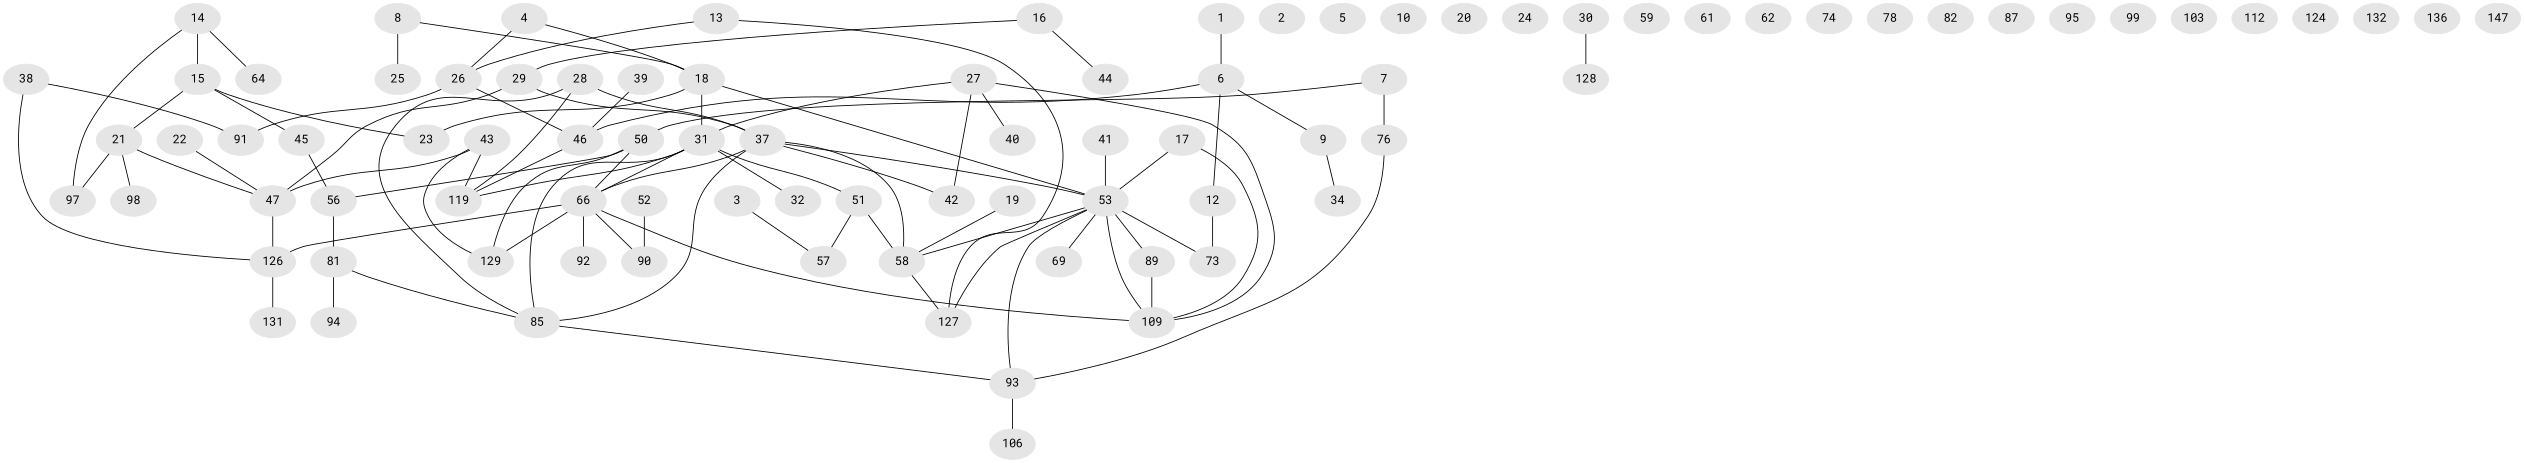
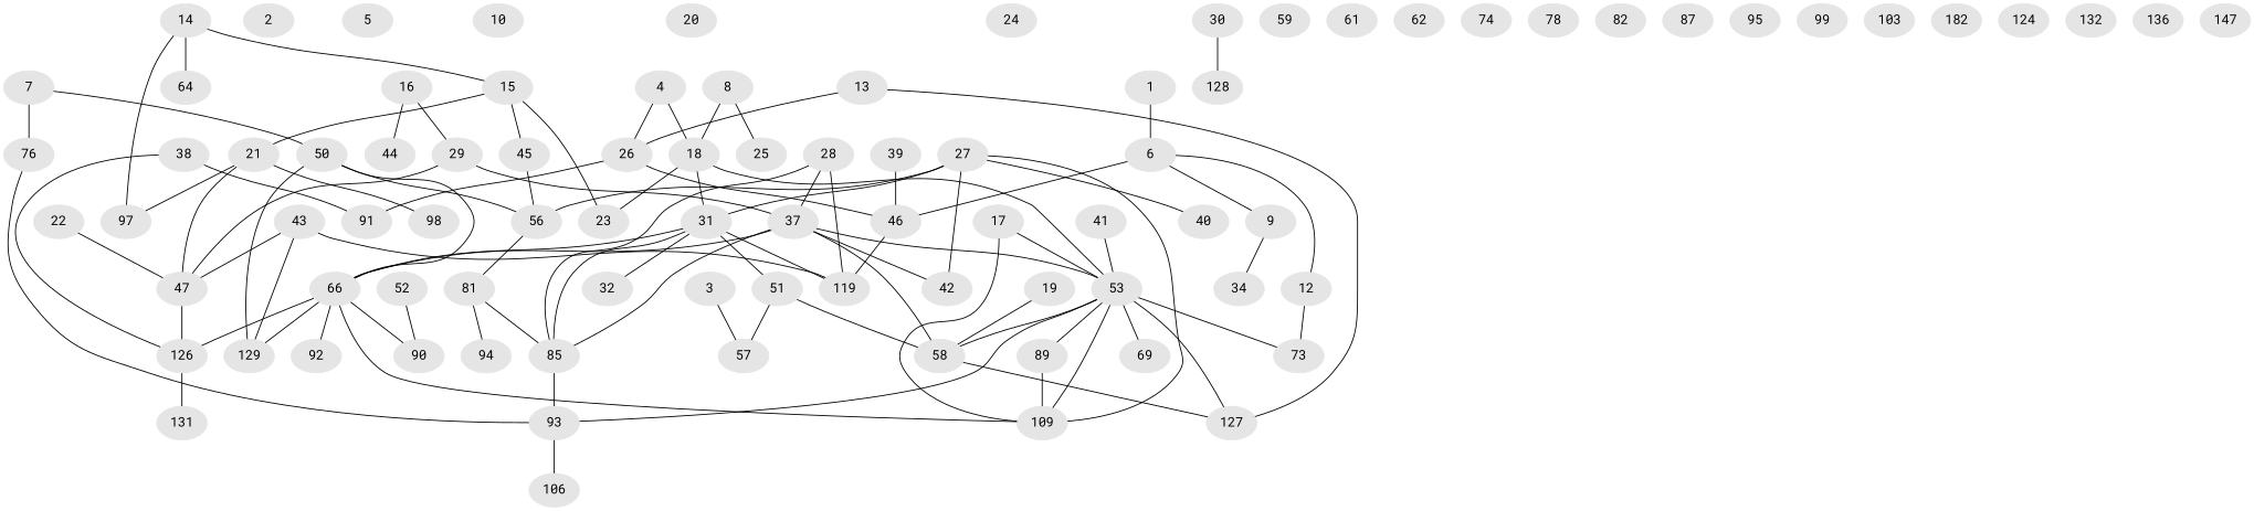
  graph {
    fontname="Roboto Mono"
    node [color=gray90 fontname="Roboto Mono" style=filled]
    edge [fontname="Roboto Mono"]
    6 [super="+63"]
    9 [super="+101+54"]
    12 [super="+35"]
    46 [super="+116"]
    1
    2
    3
    57
    4 [super="+107"]
    18 [super="+55"]
    26 [super="+48"]
    23
    53 [super="+102+118"]
    31 [super="+33+75+67"]
    91
    5 [super="+117"]
    34
    73
    119 [super="+139"]
    7 [super="+11"]
    50 [super="+88+96"]
    76 [super="+105"]
    56
    66 [super="+115"]
    129
    93 [super="+108"]
    8 [super="+100"]
    25
    10
    13
    127
    14 [super="+80"]
    15 [super="+114"]
    64
    97
    21 [super="+123"]
    45
    47
    98
    16 [super="+86+120"]
    29
    44 [super="+72"]
    37 [super="+60"]
    17 [super="+149+122"]
    109 [super="+121"]
    58 [super="+130"]
    69
    89
    85
    32
    51 [super="+84+65"]
    19
    20 [super="+68"]
    126
    22 [super="+71"]
    24
    27 [super="+36"]
    40 [super="+49"]
    42
    81 [super="+104"]
    28
    30 [super="+79"]
    128
    90 [super="+111"]
    92
    38
    131
    39 [super="+83"]
    41 [super="+113"]
    43
    52
    106
    94
    59
    61
    62
    74 [super="+110"]
    78
    82
    87
    95
    99
    103
-   112
+   112 [label=182]
    124
    132
    136
    147
    6 -- 9
    6 -- 12
    6 -- 46 [weight=2]
    9 -- 34
    12 -- 73
    46 -- 119
    1 -- 6
    3 -- 57
    4 -- 18
    4 -- 26
    18 -- 23
    18 -- 53
    18 -- 31
    26 -- 46
    26 -- 91
    53 -- 73
    53 -- 93
    53 -- 127
    53 -- 109
    53 -- 58
    53 -- 69
    53 -- 89
    31 -- 119
    31 -- 66
    31 -- 85
    31 -- 32
    31 -- 51
    7 -- 50
    7 -- 76 [weight=2]
    50 -- 56
    50 -- 66
    50 -- 129
    76 -- 93
    56 -- 81
    66 -- 129
    66 -- 109
    66 -- 126 [weight=2]
    66 -- 90
    66 -- 92
    93 -- 106
    8 -- 18
    8 -- 25
    13 -- 26
    13 -- 127
    14 -- 15
    14 -- 64
    14 -- 97
    15 -- 23
    15 -- 21
    15 -- 45
    21 -- 97
    21 -- 47
    21 -- 98
    45 -- 56
    47 -- 126
    16 -- 29
    16 -- 44
    29 -- 47
    29 -- 37
    37 -- 53
    37 -- 66
    37 -- 58
    37 -- 85
    37 -- 42
    17 -- 53
    17 -- 109
    58 -- 127
    89 -- 109
    85 -- 93
    51 -- 57
    51 -- 58
    19 -- 58
    126 -- 131
    22 -- 47
    27 -- 31
+   27 -- 56
    27 -- 109
    27 -- 40
    27 -- 42
    81 -- 85
    81 -- 94
    28 -- 119
    28 -- 37
    28 -- 85
    30 -- 128
    38 -- 91
    38 -- 126
    39 -- 46
    41 -- 53
    43 -- 119
    43 -- 129
    43 -- 47
    52 -- 90
  }
